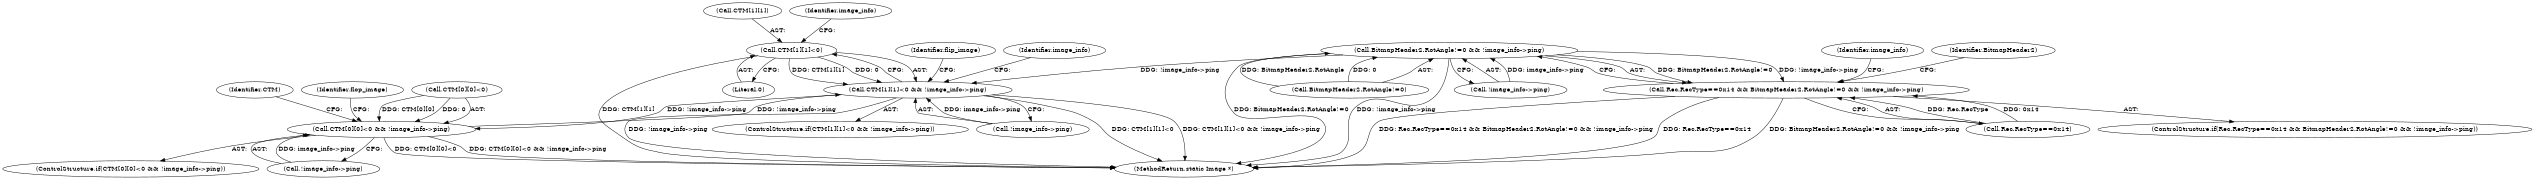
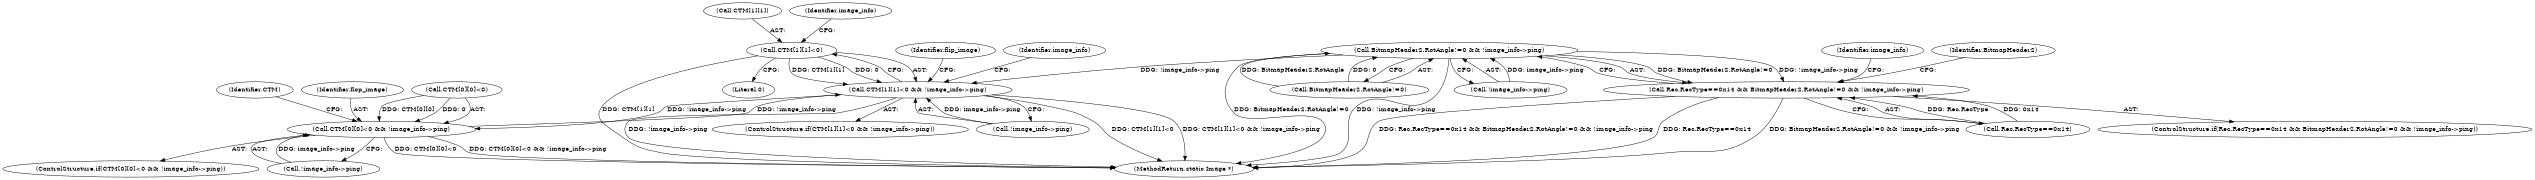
  digraph {
    n1 [label="(Call,CTM[1][1]<0)"]
    n2 [label="(Call,CTM[1][1]<0 && !image_info->ping)"]
    n3 [label="(MethodReturn,static Image *)"]
    n4 [label="(Literal,0)"]
    n5 [label="(Call,CTM[0][0]<0 && !image_info->ping)"]
    n6 [label="(ControlStructure,if(CTM[1][1]<0 && !image_info->ping))"]
    n7 [label="(Call,!image_info->ping)"]
    n8 [label="(Call,BitmapHeader2.RotAngle!=0 && !image_info->ping)"]
    n9 [label="(Call,Rec.RecType==0x14 && BitmapHeader2.RotAngle!=0 && !image_info->ping)"]
    n10 [label="(Call,BitmapHeader2.RotAngle!=0)"]
    n11 [label="(Call,!image_info->ping)"]
    n12 [label="(ControlStructure,if(CTM[0][0]<0 && !image_info->ping))"]
    n13 [label="(Call,!image_info->ping)"]
    n14 [label="(Call,Rec.RecType==0x14)"]
    n15 [label="(ControlStructure,if(Rec.RecType==0x14 && BitmapHeader2.RotAngle!=0 && !image_info->ping))"]
    n16 [label="(Call,CTM[0][0]<0)"]
    n17 [label="(Identifier,BitmapHeader2)"]
    n18 [label="(Identifier,CTM)"]
    n19 [label="(Identifier,flip_image)"]
    n20 [label="(Identifier,image_info)"]
    n21 [label="(Call,CTM[1][1])"]
    n22 [label="(Identifier,image_info)"]
    n23 [label="(Identifier,image_info)"]
    n24 [label="(Identifier,flop_image)"]
    n1 -> n2 [label="AST: "]
    n1 -> n2 [label="DDG: CTM[1][1]"]
    n1 -> n2 [label="DDG: 0"]
    n1 -> n3 [label="DDG: CTM[1][1]"]
    n1 -> n4 [label="CFG: "]
    n2 -> n1 [label="CFG: "]
    n2 -> n3 [label="DDG: !image_info->ping"]
    n2 -> n3 [label="DDG: CTM[1][1]<0"]
    n2 -> n3 [label="DDG: CTM[1][1]<0 && !image_info->ping"]
    n2 -> n5 [label="DDG: !image_info->ping"]
    n2 -> n6 [label="AST: "]
    n2 -> n7 [label="CFG: "]
-   n4 -> n1 [label="AST: "]
    n5 -> n2 [label="DDG: !image_info->ping"]
    n5 -> n3 [label="DDG: CTM[0][0]<0 && !image_info->ping"]
    n5 -> n3 [label="DDG: CTM[0][0]<0"]
    n5 -> n12 [label="AST: "]
    n5 -> n13 [label="CFG: "]
    n7 -> n2 [label="AST: "]
    n7 -> n2 [label="DDG: image_info->ping"]
    n8 -> n2 [label="DDG: !image_info->ping"]
    n8 -> n3 [label="DDG: !image_info->ping"]
    n8 -> n3 [label="DDG: BitmapHeader2.RotAngle!=0"]
    n8 -> n9 [label="AST: "]
    n8 -> n9 [label="DDG: BitmapHeader2.RotAngle!=0"]
    n8 -> n9 [label="DDG: !image_info->ping"]
+   n8 -> n10 [label="CFG: "]
    n8 -> n11 [label="CFG: "]
    n9 -> n3 [label="DDG: BitmapHeader2.RotAngle!=0 && !image_info->ping"]
    n9 -> n3 [label="DDG: Rec.RecType==0x14 && BitmapHeader2.RotAngle!=0 && !image_info->ping"]
    n9 -> n3 [label="DDG: Rec.RecType==0x14"]
    n9 -> n8 [label="CFG: "]
    n9 -> n14 [label="CFG: "]
    n9 -> n15 [label="AST: "]
    n10 -> n8 [label="AST: "]
    n10 -> n8 [label="DDG: BitmapHeader2.RotAngle"]
    n10 -> n8 [label="DDG: 0"]
    n11 -> n8 [label="AST: "]
    n11 -> n8 [label="DDG: image_info->ping"]
    n13 -> n5 [label="AST: "]
    n13 -> n5 [label="DDG: image_info->ping"]
    n14 -> n9 [label="AST: "]
    n14 -> n9 [label="DDG: Rec.RecType"]
    n14 -> n9 [label="DDG: 0x14"]
    n16 -> n5 [label="AST: "]
    n16 -> n5 [label="DDG: CTM[0][0]"]
    n16 -> n5 [label="DDG: 0"]
    n17 -> n9 [label="CFG: "]
    n18 -> n5 [label="CFG: "]
    n19 -> n2 [label="CFG: "]
    n20 -> n9 [label="CFG: "]
    n21 -> n1 [label="AST: "]
    n22 -> n2 [label="CFG: "]
    n23 -> n1 [label="CFG: "]
-   n24 -> n5 [label="CFG: "]
+   n24 -> n5 [label="AST: "]
  }
